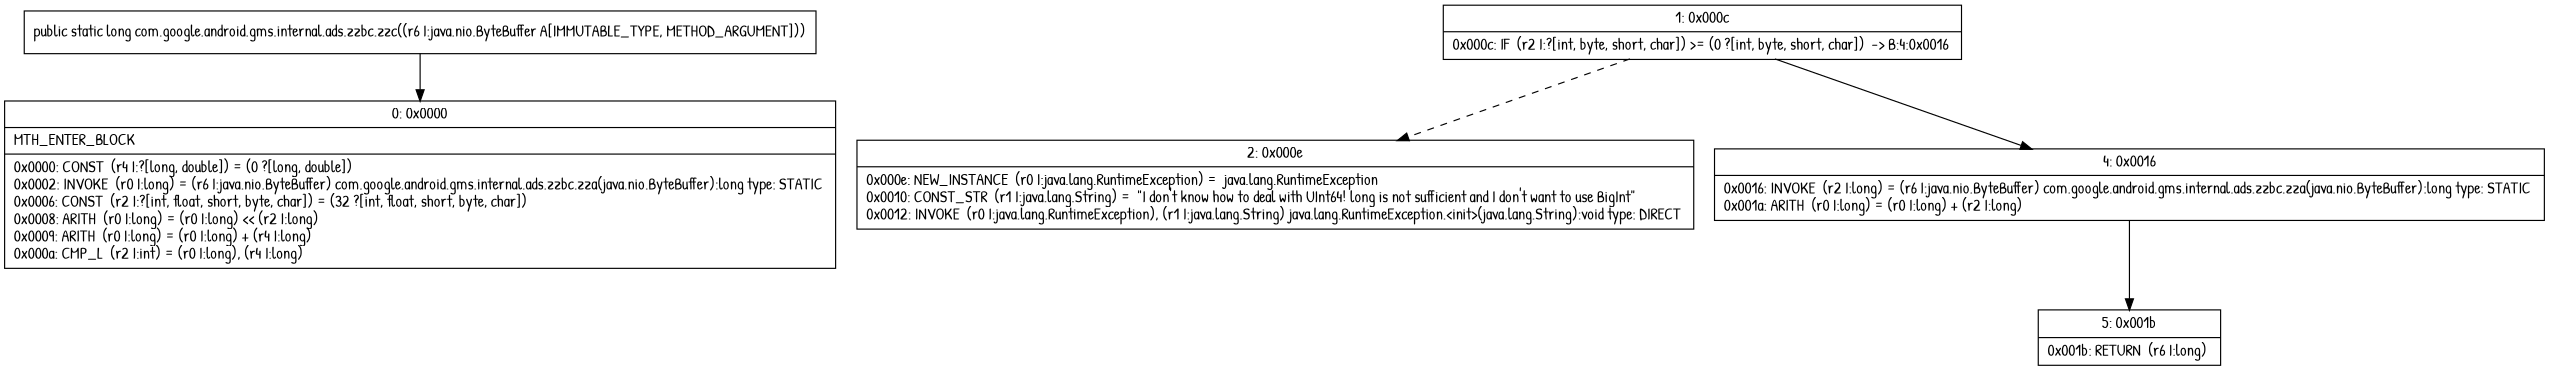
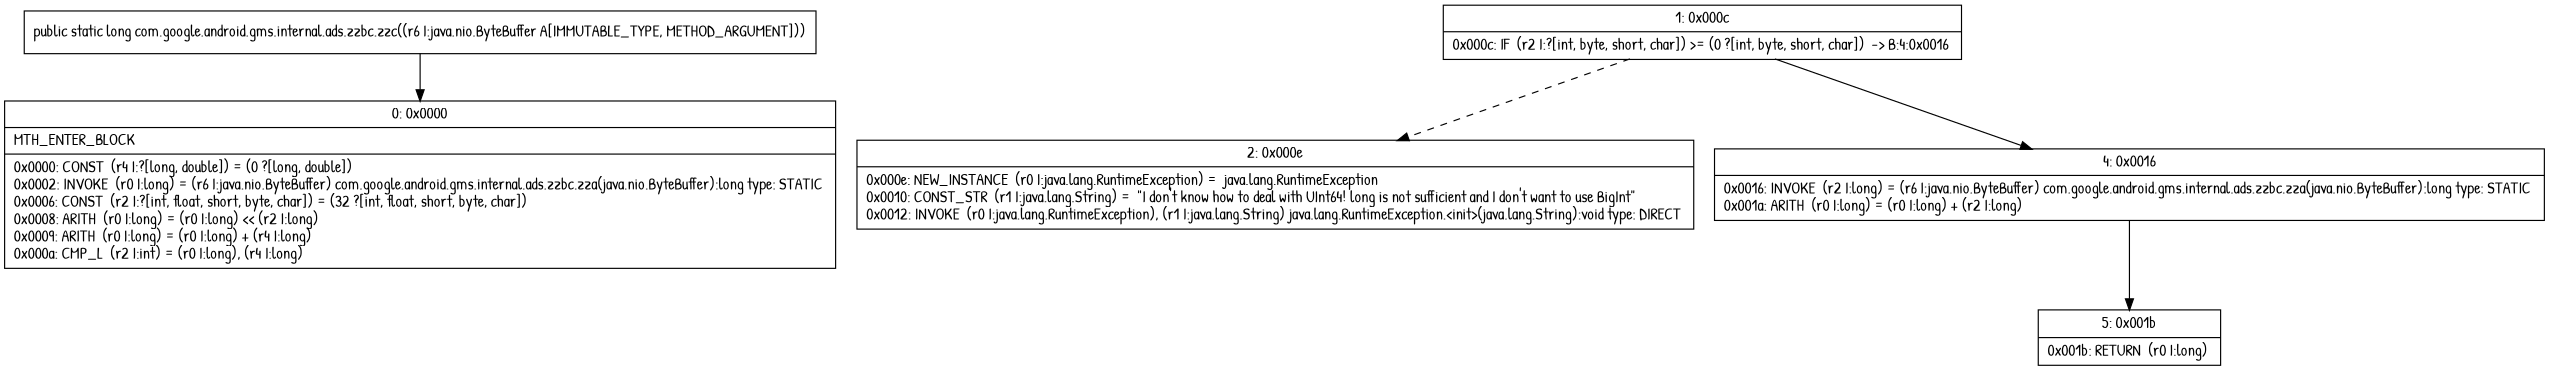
  digraph {
    fontname="Patrick Hand"
    node [fontname="Patrick Hand" shape=record]
    edge [fontname="Patrick Hand"]
    n1 [label="{0\:\ 0x0000|MTH_ENTER_BLOCK\l|0x0000: CONST  (r4 I:?[long, double]) = (0 ?[long, double]) \l0x0002: INVOKE  (r0 I:long) = (r6 I:java.nio.ByteBuffer) com.google.android.gms.internal.ads.zzbc.zza(java.nio.ByteBuffer):long type: STATIC \l0x0006: CONST  (r2 I:?[int, float, short, byte, char]) = (32 ?[int, float, short, byte, char]) \l0x0008: ARITH  (r0 I:long) = (r0 I:long) \<\< (r2 I:long) \l0x0009: ARITH  (r0 I:long) = (r0 I:long) + (r4 I:long) \l0x000a: CMP_L  (r2 I:int) = (r0 I:long), (r4 I:long) \l}"]
    n2 [label="{1\:\ 0x000c|0x000c: IF  (r2 I:?[int, byte, short, char]) \>= (0 ?[int, byte, short, char])  \-\> B:4:0x0016 \l}"]
    n3 [label="{2\:\ 0x000e|0x000e: NEW_INSTANCE  (r0 I:java.lang.RuntimeException) =  java.lang.RuntimeException \l0x0010: CONST_STR  (r1 I:java.lang.String) =  \"I don't know how to deal with UInt64! long is not sufficient and I don't want to use BigInt\" \l0x0012: INVOKE  (r0 I:java.lang.RuntimeException), (r1 I:java.lang.String) java.lang.RuntimeException.\<init\>(java.lang.String):void type: DIRECT \l}"]
    n4 [label="{4\:\ 0x0016|0x0016: INVOKE  (r2 I:long) = (r6 I:java.nio.ByteBuffer) com.google.android.gms.internal.ads.zzbc.zza(java.nio.ByteBuffer):long type: STATIC \l0x001a: ARITH  (r0 I:long) = (r0 I:long) + (r2 I:long) \l}"]
-   n5 [label="{5\:\ 0x001b|0x001b: RETURN  (r6 I:long) \l}"]
+   n5 [label="{5\:\ 0x001b|0x001b: RETURN  (r0 I:long) \l}"]
    n6 [label="{public static long com.google.android.gms.internal.ads.zzbc.zzc((r6 I:java.nio.ByteBuffer A[IMMUTABLE_TYPE, METHOD_ARGUMENT])) }"]
    n2 -> n3 [style=dashed]
    n2 -> n4
    n4 -> n5
    n6 -> n1
  }
